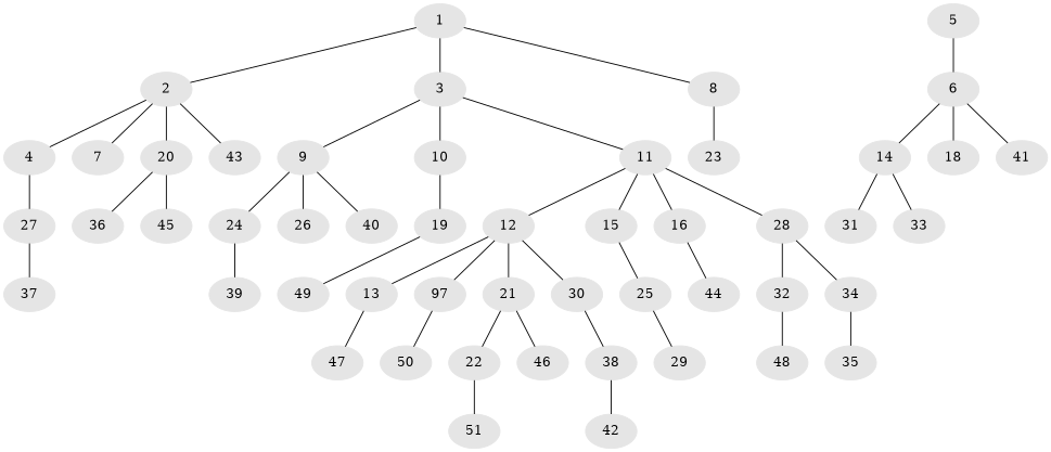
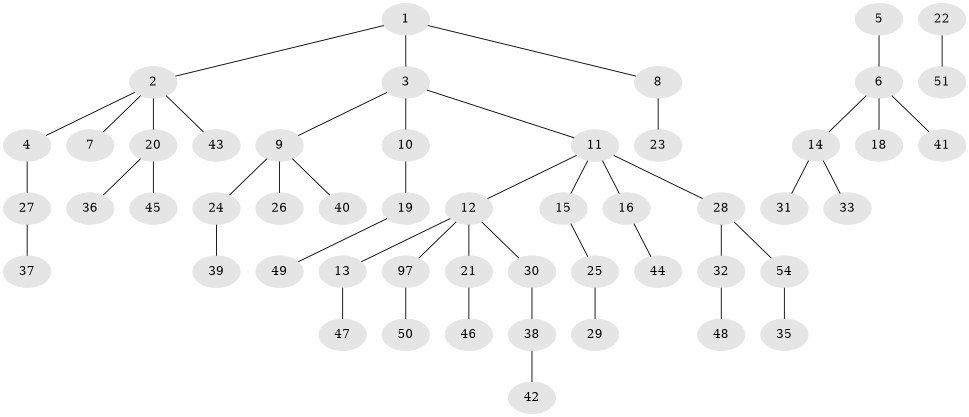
  graph {
    node [color=gray90 style=filled]
    edge [weight=1.0]
    1
    2
    3
    8
    4
    7
    20
    43
    9
    10
    11
    23
    27
    36
    45
    24
    26
    40
    19
    12
    15
    16
    28
    5
    6
    37
    14
    18
    41
    31
    33
    39
    49
    13
    n35 [label=97]
    21
    30
    25
    44
    32
-   34
+   34 [label=54]
    47
    50
    22
    46
    29
    51
    38
    48
    35
    42
    1 -- 2
    1 -- 3
    1 -- 8
    2 -- 4
    2 -- 7
    2 -- 20
    2 -- 43
    3 -- 9
    3 -- 10
    3 -- 11
    8 -- 23 [weight=2.0]
    4 -- 27 [weight=2.0]
    20 -- 36
    20 -- 45
    9 -- 24 [weight=2.0]
    9 -- 26
    9 -- 40
    10 -- 19
    11 -- 12
    11 -- 15
    11 -- 16 [weight=3.0]
    11 -- 28
    27 -- 37
    24 -- 39
    19 -- 49
    12 -- 13
    12 -- n35
    12 -- 21
    12 -- 30
    15 -- 25
    16 -- 44
    28 -- 32
    28 -- 34
    5 -- 6
    6 -- 14
    6 -- 18
    6 -- 41
    14 -- 31
    14 -- 33
    13 -- 47
    n35 -- 50
-   21 -- 22
    21 -- 46
    30 -- 38
    25 -- 29
    32 -- 48
    34 -- 35
    22 -- 51
    38 -- 42
  }
